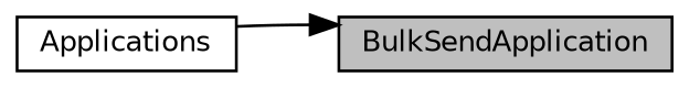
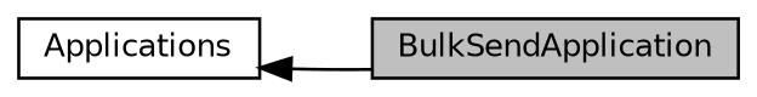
  digraph {
    rankdir=LR
    node [color=black fontname=Helvetica fontsize=10 shape=box style=filled]
    n1 [fillcolor=white height=0.2 label=Applications width=0.4]
    n2 [fillcolor=grey75 fontcolor=black height=0.2 label=BulkSendApplication width=0.4]
-   n2 -> n1 [dir=back fontname=Helvetica fontsize=10 labelfontname=Helvetica labelfontsize=10 shape=plaintext style=solid]
+   n1 -> n2 [dir=back fontname=Helvetica fontsize=10 labelfontname=Helvetica labelfontsize=10 shape=plaintext style=solid]
  }
